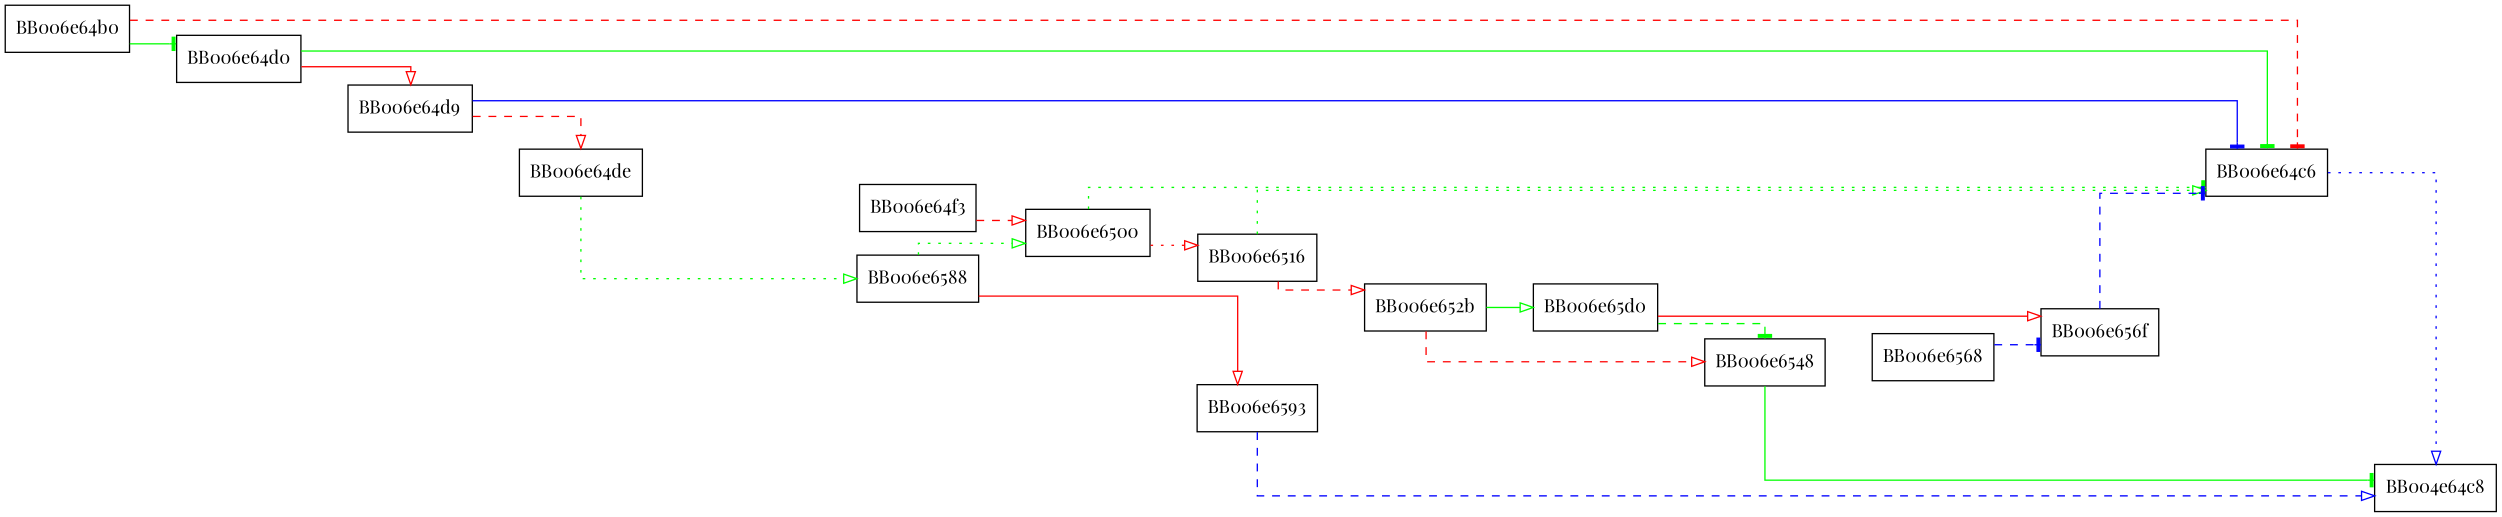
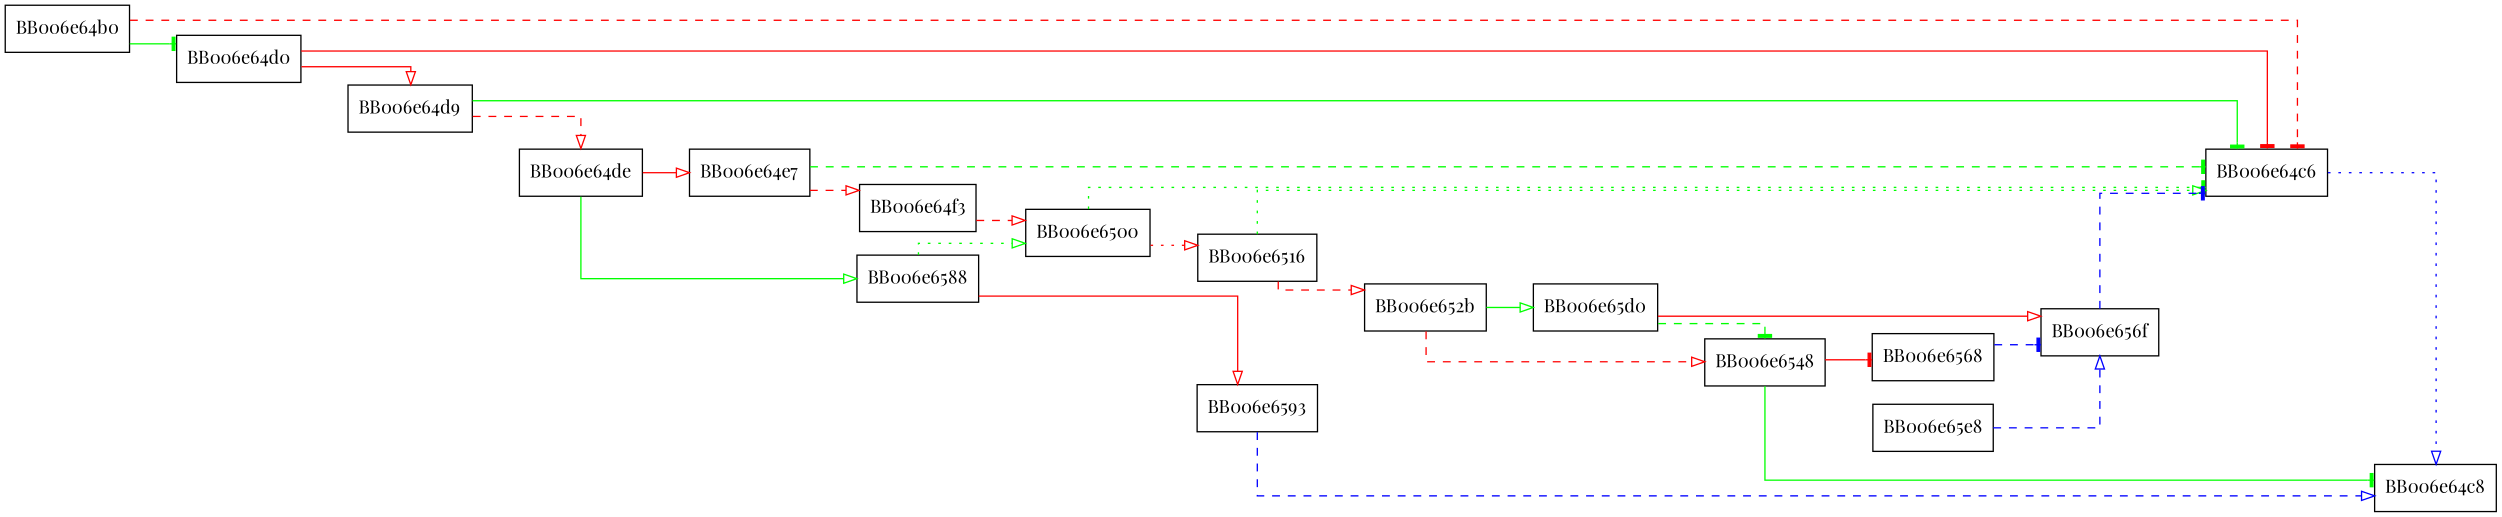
  digraph {
    fontname="Playfair Display"
    rankdir=LR
    splines=ortho
    node [fontname="Playfair Display" shape=box]
    edge [arrowhead=onormal color=red fontname="Playfair Display" style=dashed]
    BB006e64b0
    BB006e64d0
    BB006e64c6
    BB006e64d9
-   BB006e64c8 [label=BB004e64c8]
+   BB006e64c8
    BB006e64de
    BB006e6588
+   BB006e64e7
    BB006e6500
    BB006e6593
    BB006e64f3
    BB006e6516
    BB006e652b
    BB006e65d0
    BB006e6548
    BB006e656f
    BB006e6568
+   BB006e65e8
    BB006e64b0 -> BB006e64d0 [arrowhead=tee color=green style=solid]
    BB006e64b0 -> BB006e64c6 [arrowhead=tee]
-   BB006e64d0 -> BB006e64c6 [arrowhead=tee color=green style=solid]
+   BB006e64d0 -> BB006e64c6 [arrowhead=tee style=solid]
    BB006e64d0 -> BB006e64d9 [style=solid]
    BB006e64c6 -> BB006e64c8 [color=blue style=dotted]
-   BB006e64d9 -> BB006e64c6 [arrowhead=tee color=blue style=solid]
+   BB006e64d9 -> BB006e64c6 [arrowhead=tee color=green style=solid]
    BB006e64d9 -> BB006e64de
-   BB006e64de -> BB006e6588 [color=green style=dotted]
+   BB006e64de -> BB006e6588 [color=green style=solid]
+   BB006e64de -> BB006e64e7 [style=solid]
    BB006e6588 -> BB006e6500 [color=green style=dotted]
    BB006e6588 -> BB006e6593 [style=solid]
+   BB006e64e7 -> BB006e64c6 [arrowhead=tee color=green]
+   BB006e64e7 -> BB006e64f3
    BB006e6500 -> BB006e64c6 [arrowhead=tee color=green style=dotted]
    BB006e6500 -> BB006e6516 [style=dotted]
    BB006e6593 -> BB006e64c8 [color=blue]
    BB006e64f3 -> BB006e6500
    BB006e6516 -> BB006e64c6 [color=green style=dotted]
    BB006e6516 -> BB006e652b
    BB006e652b -> BB006e65d0 [color=green style=solid]
    BB006e652b -> BB006e6548
    BB006e65d0 -> BB006e6548 [arrowhead=tee color=green]
    BB006e65d0 -> BB006e656f [style=solid]
    BB006e6548 -> BB006e64c8 [arrowhead=tee color=green style=solid]
+   BB006e6548 -> BB006e6568 [arrowhead=tee style=solid]
    BB006e656f -> BB006e64c6 [arrowhead=tee color=blue]
    BB006e6568 -> BB006e656f [arrowhead=tee color=blue]
+   BB006e65e8 -> BB006e656f [color=blue]
  }
